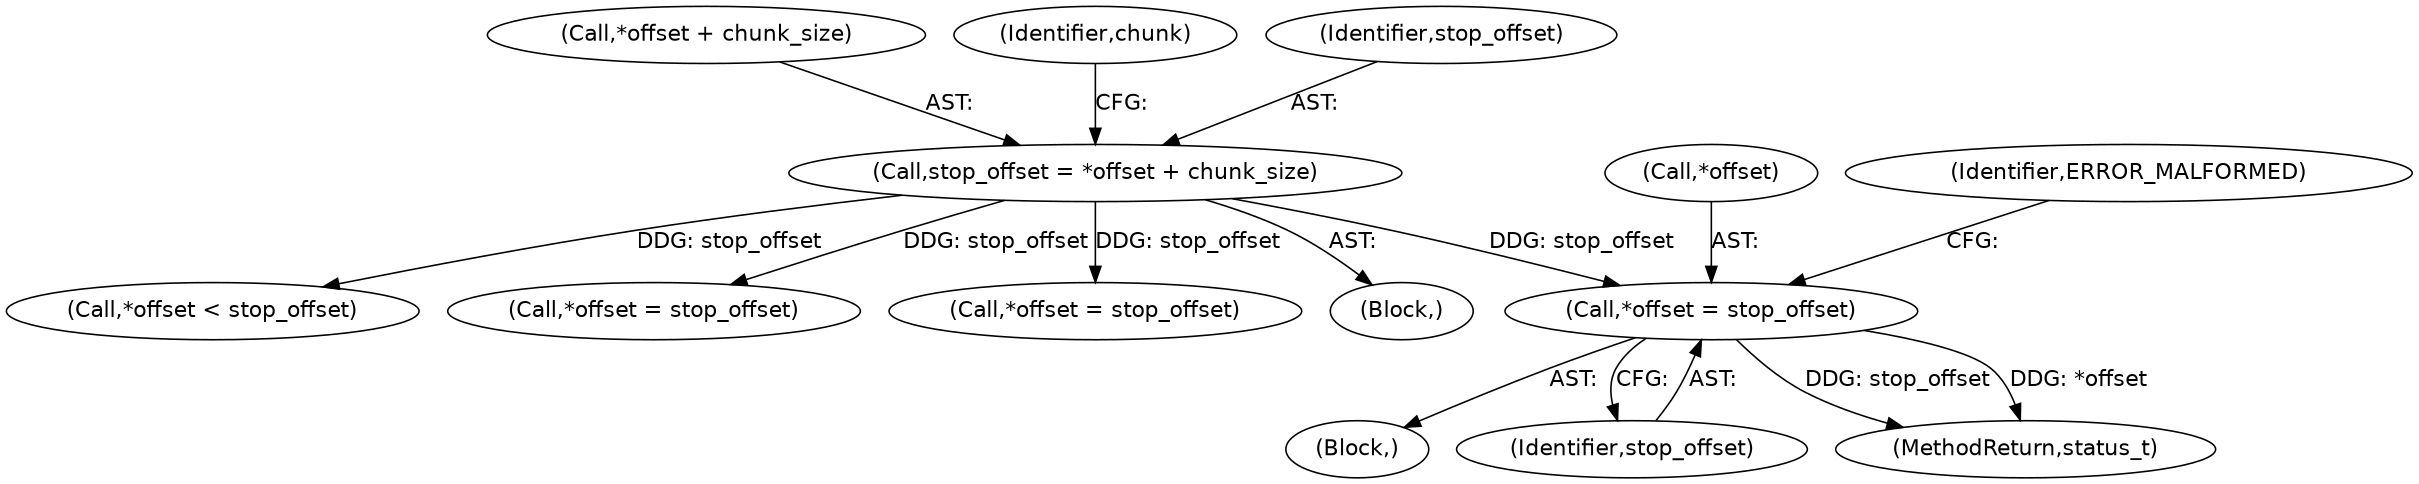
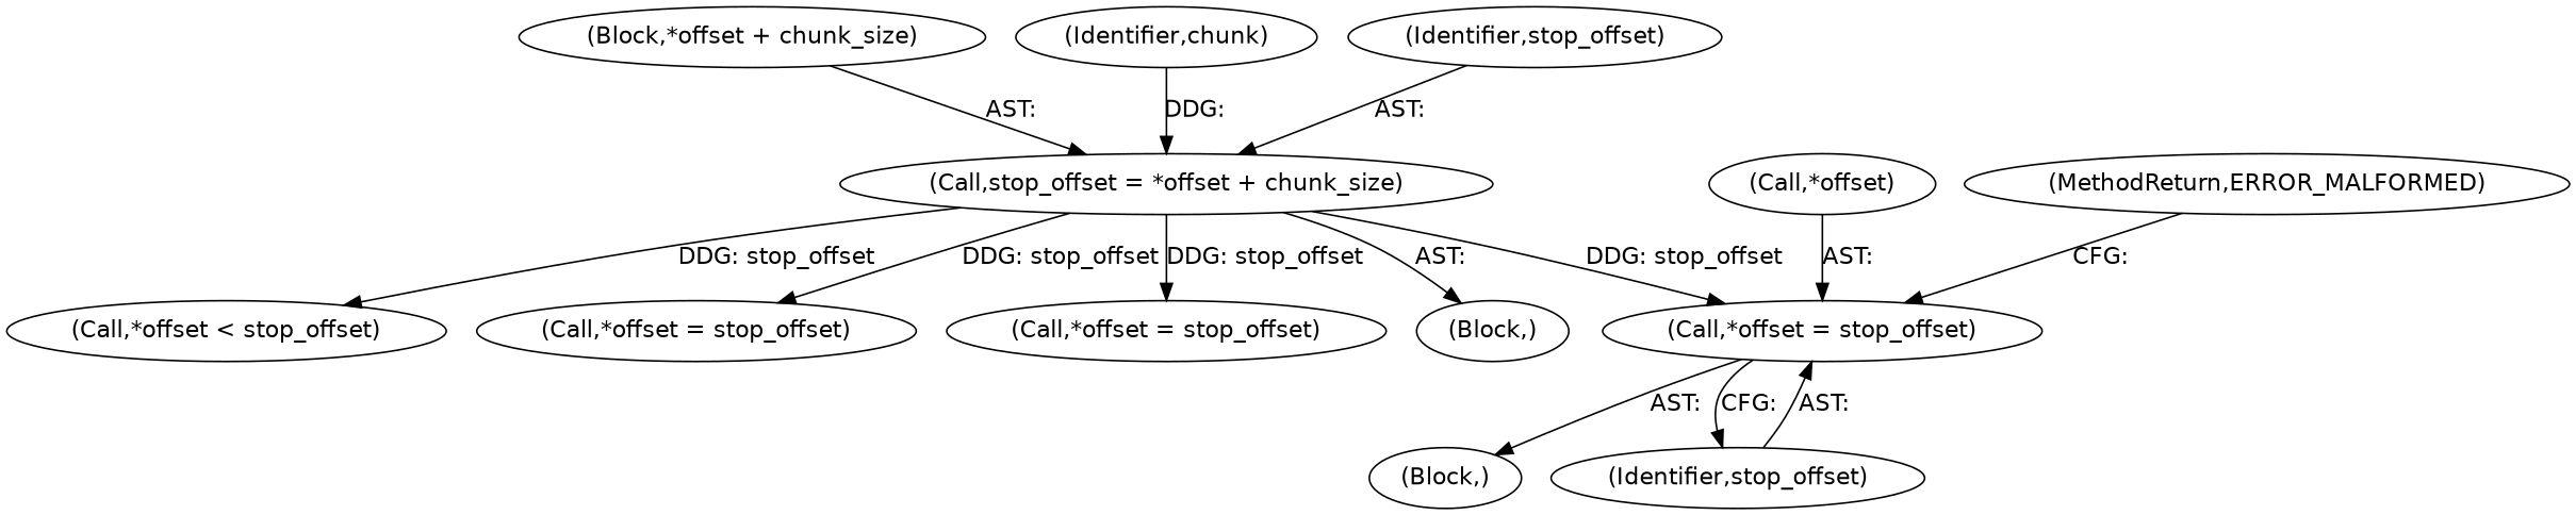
  digraph {
    fontname="DejaVu Sans"
    node [fontname="DejaVu Sans"]
    edge [fontname="DejaVu Sans"]
    n1 [label="(Call,*offset = stop_offset)"]
    n2 [label="(Block,)"]
    n3 [label="(Identifier,stop_offset)"]
-   n4 [label="(MethodReturn,status_t)"]
    n5 [label="(Call,stop_offset = *offset + chunk_size)"]
    n6 [label="(Call,*offset < stop_offset)"]
    n7 [label="(Call,*offset = stop_offset)"]
    n8 [label="(Call,*offset = stop_offset)"]
    n9 [label="(Block,)"]
-   n10 [label="(Call,*offset + chunk_size)"]
+   n10 [label="(Block,*offset + chunk_size)"]
    n11 [label="(Call,*offset)"]
-   n12 [label="(Identifier,ERROR_MALFORMED)"]
+   n12 [label="(MethodReturn,ERROR_MALFORMED)"]
    n13 [label="(Identifier,chunk)"]
    n14 [label="(Identifier,stop_offset)"]
    n1 -> n2 [label="AST: "]
    n1 -> n3 [label="CFG: "]
-   n1 -> n4 [label="DDG: stop_offset"]
-   n1 -> n4 [label="DDG: *offset"]
    n3 -> n1 [label="AST: "]
    n5 -> n1 [label="DDG: stop_offset"]
    n5 -> n6 [label="DDG: stop_offset"]
    n5 -> n7 [label="DDG: stop_offset"]
    n5 -> n8 [label="DDG: stop_offset"]
    n5 -> n9 [label="AST: "]
    n10 -> n5 [label="AST: "]
    n11 -> n1 [label="AST: "]
    n12 -> n1 [label="CFG: "]
-   n13 -> n5 [label="CFG: "]
+   n13 -> n5 [label="DDG: "]
    n14 -> n5 [label="AST: "]
  }
